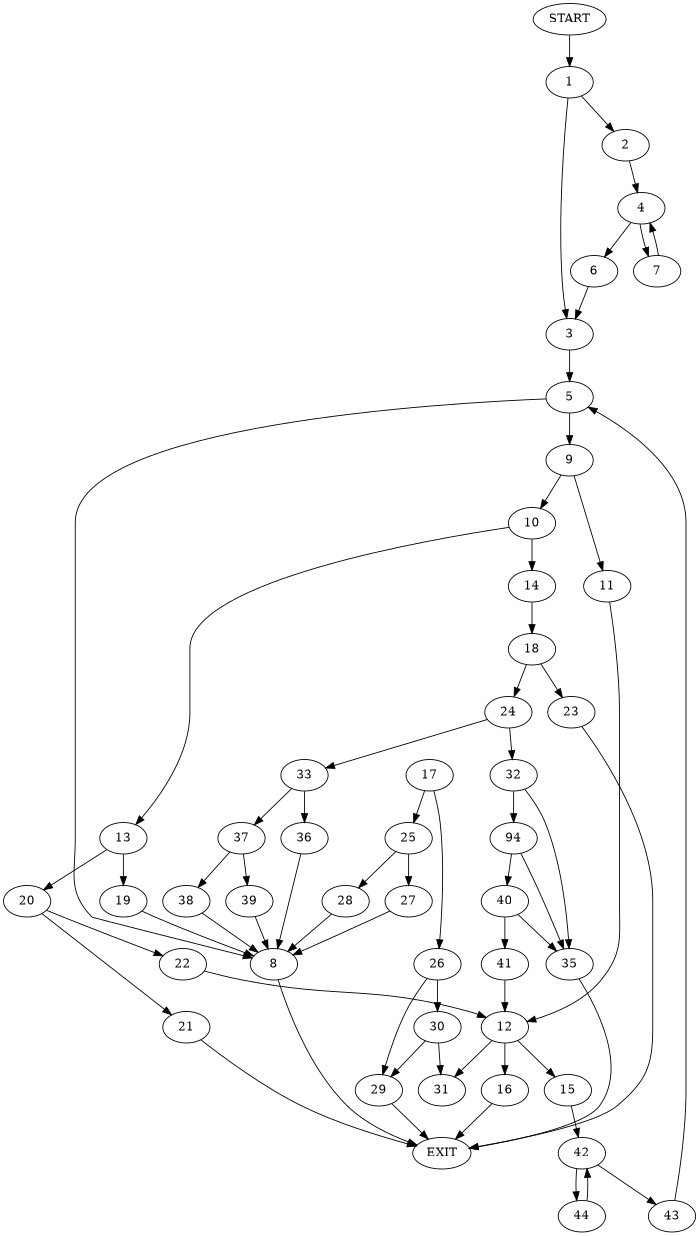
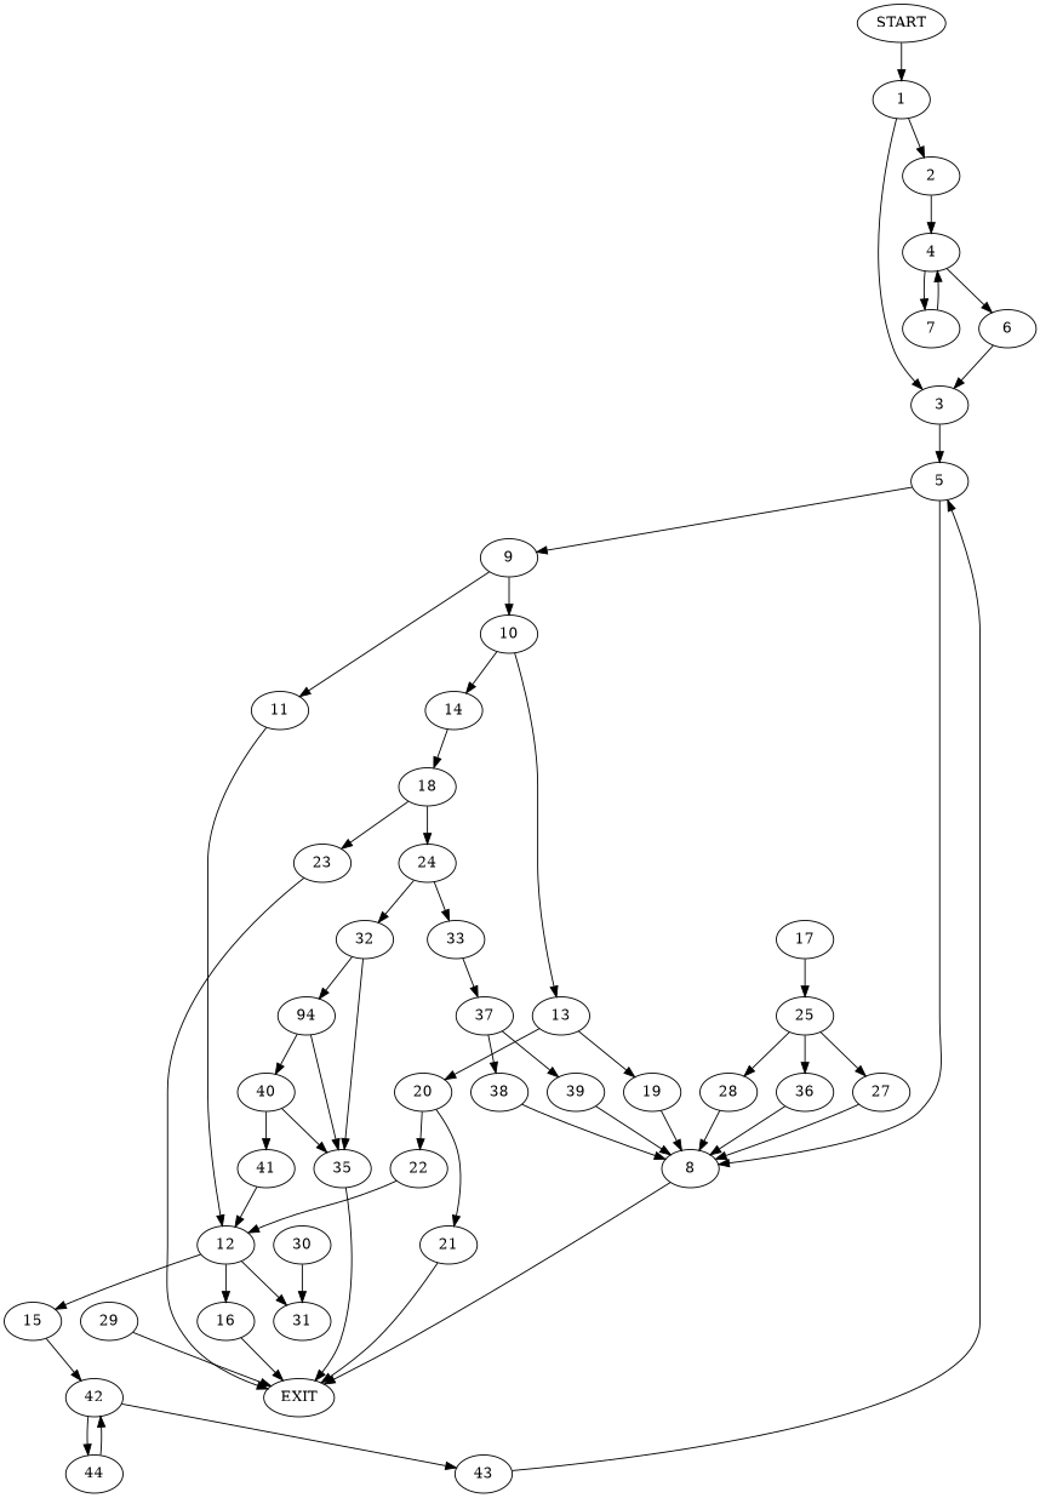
  digraph {
    n1 [label=START]
    1
    2
    3
    n5 [label=EXIT]
    4
    5
    6
    7
    8
    9
    10
    11
    13
    14
    12
    19
    20
    18
    15
    16
    31
    42
    21
    22
    17
    25
-   26
    23
    24
    43
    44
    27
    28
    29
    30
    32
    33
    n39 [label=94]
    35
    36
    37
    40
    38
    39
    41
    n1 -> 1
    1 -> 2
    1 -> 3
    2 -> 4
    3 -> 5
    4 -> 6
    4 -> 7
    5 -> 8
    5 -> 9
    6 -> 3
    7 -> 4
    8 -> n5
    9 -> 10
    9 -> 11
    10 -> 13
    10 -> 14
    11 -> 12
    13 -> 19
    13 -> 20
    14 -> 18
    12 -> 15
    12 -> 16
    12 -> 31
    19 -> 8
    20 -> 21
    20 -> 22
    18 -> 23
    18 -> 24
    15 -> 42
    16 -> n5
    42 -> 43
    42 -> 44
    21 -> n5
    22 -> 12
    17 -> 25
-   17 -> 26
    25 -> 27
    25 -> 28
-   26 -> 29
-   26 -> 30
    23 -> n5
    24 -> 32
    24 -> 33
    43 -> 5
    44 -> 42
    27 -> 8
    28 -> 8
    29 -> n5
    30 -> 31
-   30 -> 29
    32 -> n39
    32 -> 35
-   33 -> 36
+   25 -> 36
    33 -> 37
    n39 -> 35
    n39 -> 40
    35 -> n5
    36 -> 8
    37 -> 38
    37 -> 39
    40 -> 35
    40 -> 41
    38 -> 8
    39 -> 8
    41 -> 12
  }
